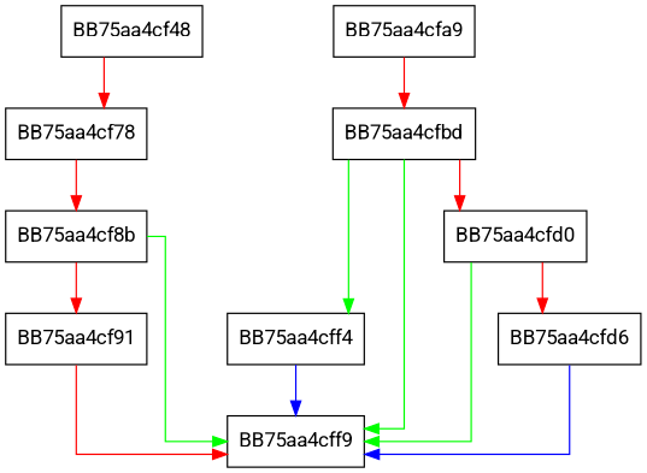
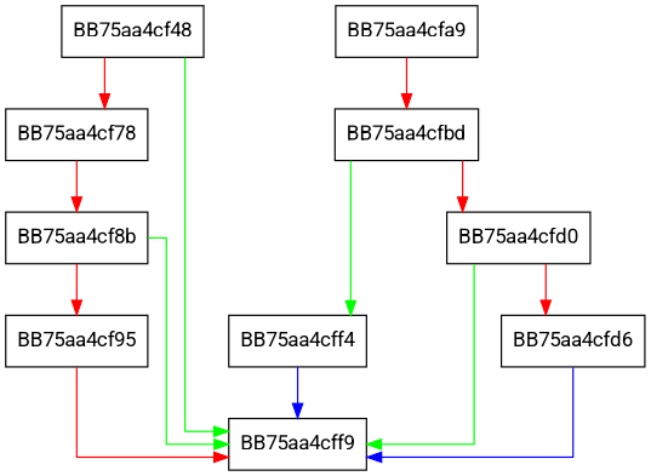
  digraph {
    fontname=Roboto
    splines=ortho
    node [fontname=Roboto shape=box]
    edge [color=red fontname=Roboto]
    BB75aa4cf48
    BB75aa4cf78
    BB75aa4cfa9
    BB75aa4cfbd
    BB75aa4cf8b
    BB75aa4cff4
    BB75aa4cff9
    BB75aa4cfd0
-   BB75aa4cf91
+   BB75aa4cf91 [label=BB75aa4cf95]
    BB75aa4cfd6
    BB75aa4cf48 -> BB75aa4cf78
    BB75aa4cf78 -> BB75aa4cf8b
    BB75aa4cfa9 -> BB75aa4cfbd
    BB75aa4cfbd -> BB75aa4cff4 [color=green]
-   BB75aa4cfbd -> BB75aa4cff9 [color=green]
+   BB75aa4cf48 -> BB75aa4cff9 [color=green]
    BB75aa4cfbd -> BB75aa4cfd0
    BB75aa4cf8b -> BB75aa4cff9 [color=green]
    BB75aa4cf8b -> BB75aa4cf91
    BB75aa4cff4 -> BB75aa4cff9 [color=blue]
    BB75aa4cfd0 -> BB75aa4cff9 [color=green]
    BB75aa4cfd0 -> BB75aa4cfd6
    BB75aa4cf91 -> BB75aa4cff9
    BB75aa4cfd6 -> BB75aa4cff9 [color=blue]
  }
